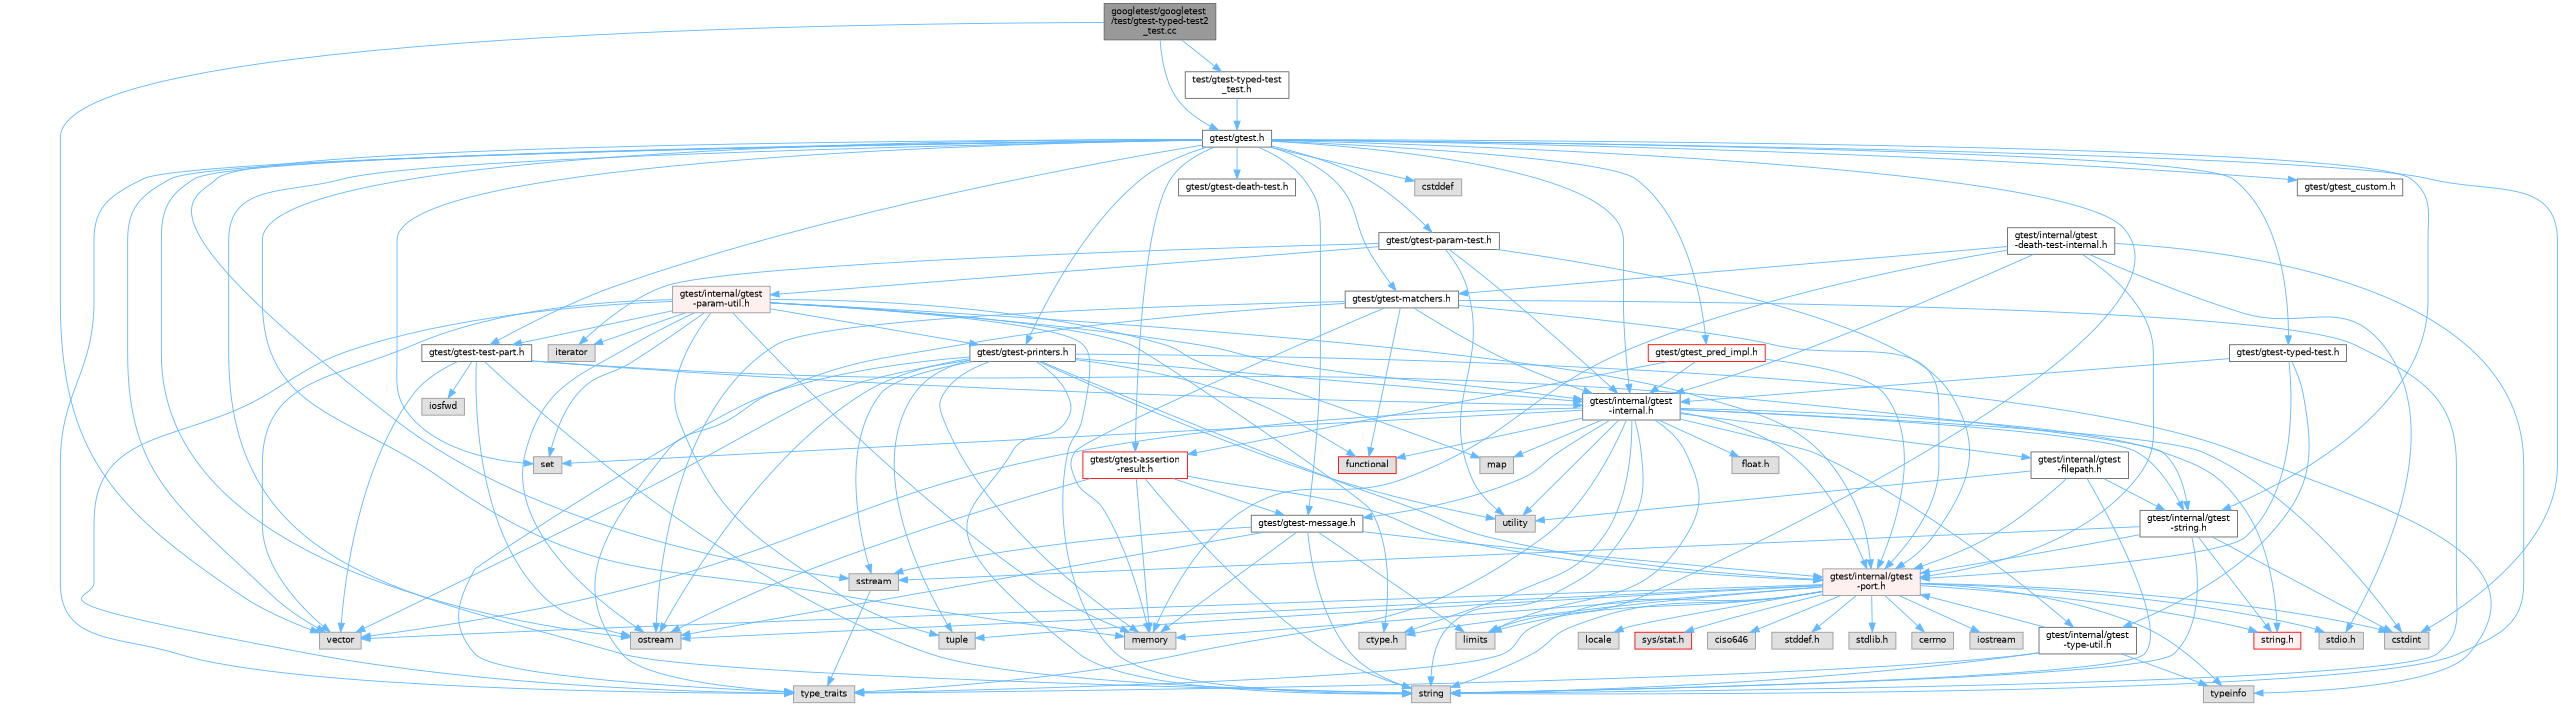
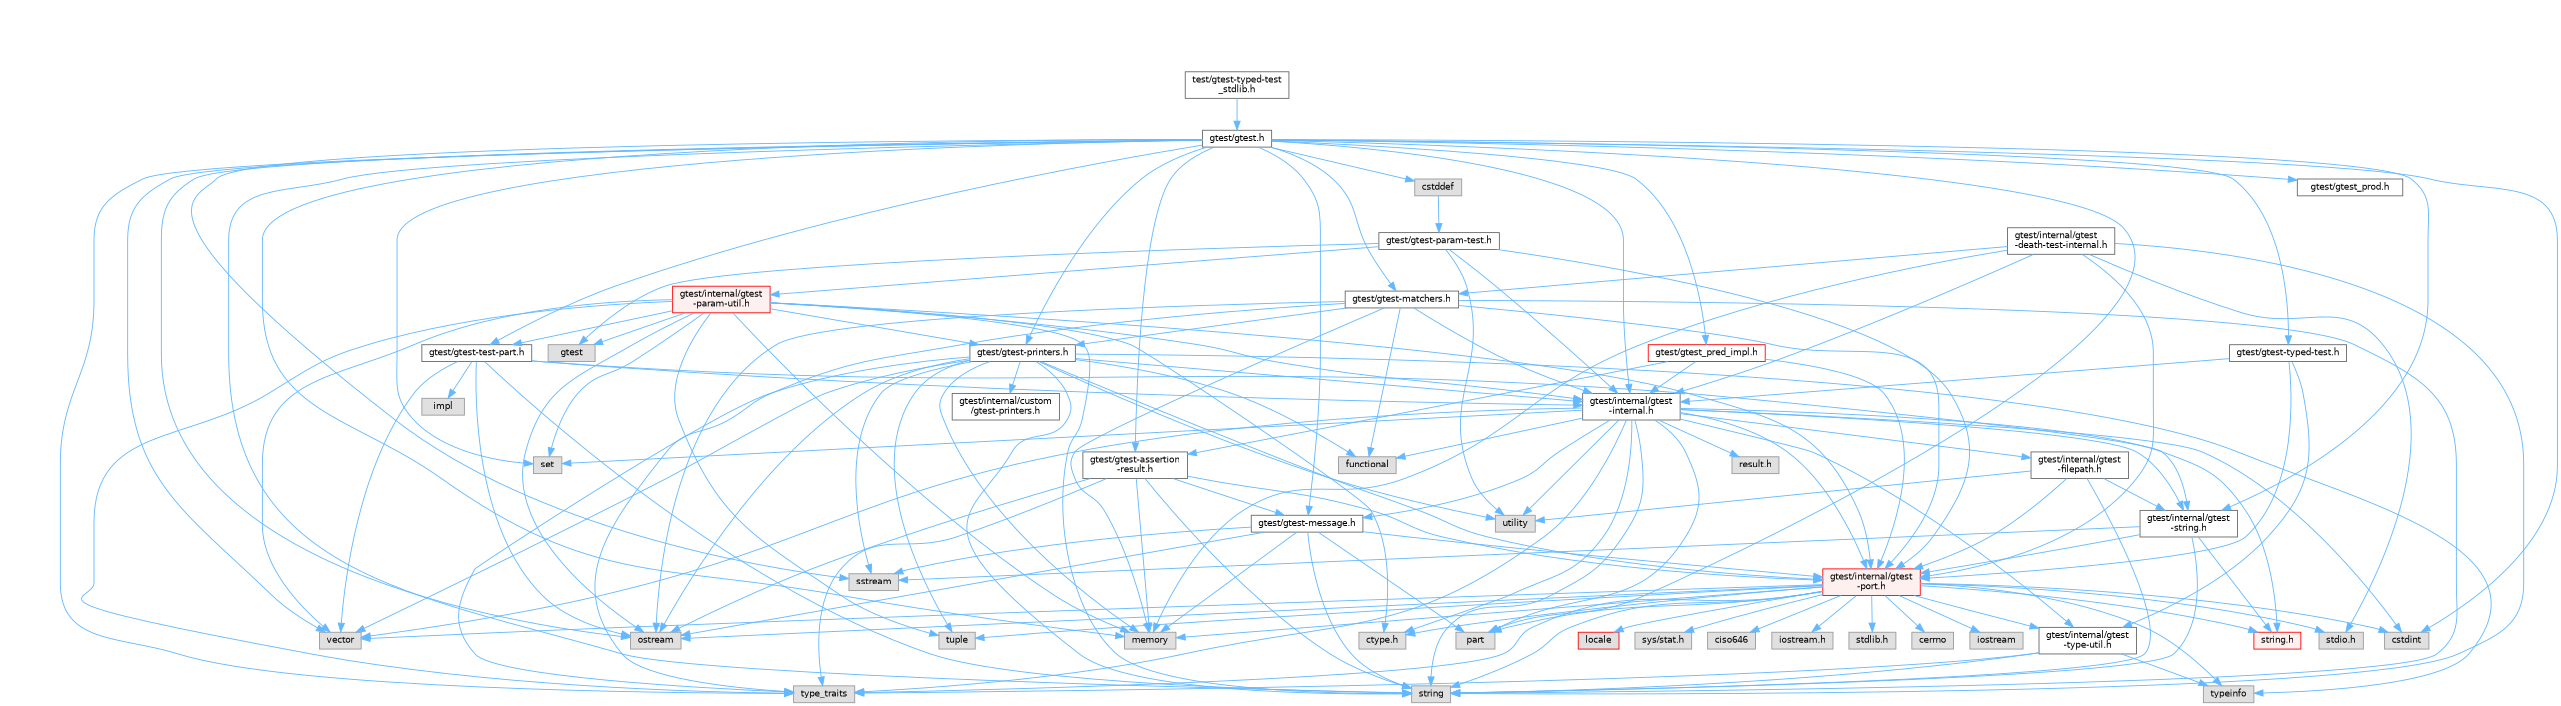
  digraph {
    node [color=grey60 fillcolor="#E0E0E0" fontname=Helvetica fontsize=10 shape=box style=filled]
    edge [color=steelblue1 fontname=Helvetica fontsize=10 labelfontname=Helvetica labelfontsize=10 style=solid]
-   n1 [color=gray40 fillcolor=grey60 fontcolor=black height=0.2 label="googletest/googletest\l/test/gtest-typed-test2\l_test.cc" width=0.4]
    n2 [height=0.2 label=vector width=0.4]
    n3 [color=grey40 fillcolor=white height=0.2 label="gtest/gtest.h" width=0.4]
-   n4 [color=grey40 fillcolor=white height=0.2 label="test/gtest-typed-test\l_test.h" width=0.4]
+   n4 [color=grey40 fillcolor=white height=0.2 label="test/gtest-typed-test\l_stdlib.h" width=0.4]
    n5 [height=0.2 label=cstddef width=0.4]
    n6 [height=0.2 label=cstdint width=0.4]
-   n7 [height=0.2 label=limits width=0.4]
+   n7 [height=0.2 label=part width=0.4]
    n8 [height=0.2 label=memory width=0.4]
    n9 [height=0.2 label=ostream width=0.4]
    n10 [height=0.2 label=set width=0.4]
    n11 [height=0.2 label=sstream width=0.4]
    n12 [height=0.2 label=string width=0.4]
    n13 [height=0.2 label=type_traits width=0.4]
-   n14 [color=red fillcolor=white height=0.2 label="gtest/gtest-assertion\l-result.h" width=0.4]
+   n14 [color=grey40 fillcolor=white height=0.2 label="gtest/gtest-assertion\l-result.h" width=0.4]
    n15 [color=grey40 fillcolor=white height=0.2 label="gtest/gtest-message.h" width=0.4]
-   n16 [color=grey40 fillcolor=white height=0.2 label="gtest/gtest-death-test.h" width=0.4]
    n17 [color=grey40 fillcolor=white height=0.2 label="gtest/gtest-matchers.h" width=0.4]
    n18 [color=grey40 fillcolor=white height=0.2 label="gtest/gtest-printers.h" width=0.4]
    n19 [color=grey40 fillcolor=white height=0.2 label="gtest/internal/gtest\l-internal.h" width=0.4]
    n20 [color=grey40 fillcolor=white height=0.2 label="gtest/internal/gtest\l-string.h" width=0.4]
    n21 [color=grey40 fillcolor=white height=0.2 label="gtest/gtest-param-test.h" width=0.4]
    n22 [color=grey40 fillcolor=white height=0.2 label="gtest/gtest-test-part.h" width=0.4]
    n23 [color=grey40 fillcolor=white height=0.2 label="gtest/gtest-typed-test.h" width=0.4]
    n24 [color=red fillcolor=white height=0.2 label="gtest/gtest_pred_impl.h" width=0.4]
-   n25 [color=grey40 fillcolor=white height=0.2 label="gtest/gtest_custom.h" width=0.4]
-   n26 [fillcolor="#FFF0F0" height=0.2 label="gtest/internal/gtest\l-port.h" width=0.4]
-   n27 [color=red height=0.2 label=functional width=0.4]
+   n25 [color=grey40 fillcolor=white height=0.2 label="gtest/gtest_prod.h" width=0.4]
+   n26 [color=red fillcolor="#FFF0F0" height=0.2 label="gtest/internal/gtest\l-port.h" width=0.4]
+   n27 [height=0.2 label=functional width=0.4]
    n28 [height=0.2 label=tuple width=0.4]
    n29 [height=0.2 label=typeinfo width=0.4]
    n30 [height=0.2 label=utility width=0.4]
+   n31 [color=grey40 fillcolor=white height=0.2 label="gtest/internal/custom\l/gtest-printers.h" width=0.4]
    n32 [height=0.2 label="ctype.h" width=0.4]
    n33 [color=red fillcolor="#FFF0F0" height=0.2 label="string.h" width=0.4]
-   n34 [height=0.2 label="float.h" width=0.4]
-   n35 [height=0.2 label=map width=0.4]
+   n34 [height=0.2 label="result.h" width=0.4]
    n36 [color=grey40 fillcolor=white height=0.2 label="gtest/internal/gtest\l-filepath.h" width=0.4]
    n37 [color=grey40 fillcolor=white height=0.2 label="gtest/internal/gtest\l-type-util.h" width=0.4]
-   n38 [height=0.2 label=iterator width=0.4]
-   n39 [fillcolor="#FFF0F0" height=0.2 label="gtest/internal/gtest\l-param-util.h" width=0.4]
-   n40 [height=0.2 label=iosfwd width=0.4]
+   n38 [height=0.2 label=gtest width=0.4]
+   n39 [color=red fillcolor="#FFF0F0" height=0.2 label="gtest/internal/gtest\l-param-util.h" width=0.4]
+   n40 [height=0.2 label=impl width=0.4]
    n41 [height=0.2 label=ciso646 width=0.4]
-   n42 [height=0.2 label="stddef.h" width=0.4]
+   n42 [height=0.2 label="iostream.h" width=0.4]
    n43 [height=0.2 label="stdio.h" width=0.4]
    n44 [height=0.2 label="stdlib.h" width=0.4]
    n45 [height=0.2 label=cerrno width=0.4]
    n46 [height=0.2 label=iostream width=0.4]
-   n47 [height=0.2 label=locale width=0.4]
-   n48 [color=red height=0.2 label="sys/stat.h" width=0.4]
+   n47 [color=red height=0.2 label=locale width=0.4]
+   n48 [height=0.2 label="sys/stat.h" width=0.4]
    n49 [color=grey40 fillcolor=white height=0.2 label="gtest/internal/gtest\l-death-test-internal.h" width=0.4]
-   n1 -> n2
-   n1 -> n3
-   n1 -> n4
    n3 -> n2
    n3 -> n5
    n3 -> n6
    n3 -> n7
    n3 -> n8
    n3 -> n9
    n3 -> n10
    n3 -> n11
    n3 -> n12
    n3 -> n13
    n3 -> n14
    n3 -> n15
-   n3 -> n16
    n3 -> n17
    n3 -> n18
    n3 -> n19
    n3 -> n20
-   n3 -> n21
+   n5 -> n21
    n3 -> n22
    n3 -> n23
    n3 -> n24
    n3 -> n25
    n4 -> n3
    n14 -> n8
    n14 -> n9
    n14 -> n12
-   n11 -> n13
+   n14 -> n13
    n14 -> n15
    n14 -> n26
    n15 -> n7
    n15 -> n8
    n15 -> n9
    n15 -> n11
    n15 -> n12
    n15 -> n26
    n17 -> n8
    n17 -> n9
    n17 -> n12
    n17 -> n13
+   n17 -> n18
    n17 -> n19
    n17 -> n26
    n17 -> n27
    n18 -> n2
    n18 -> n8
    n18 -> n9
    n18 -> n11
    n18 -> n12
    n18 -> n13
    n18 -> n19
    n18 -> n26
    n18 -> n27
    n18 -> n28
    n18 -> n29
    n18 -> n30
+   n18 -> n31
    n19 -> n2
    n19 -> n6
    n19 -> n7
    n19 -> n10
    n19 -> n12
    n19 -> n13
    n19 -> n15
    n19 -> n20
    n19 -> n26
    n19 -> n27
    n19 -> n30
    n19 -> n32
    n19 -> n33
    n19 -> n34
-   n19 -> n35
    n19 -> n36
    n19 -> n37
-   n20 -> n6
    n20 -> n11
    n20 -> n12
    n20 -> n26
    n20 -> n33
    n21 -> n19
    n21 -> n26
    n21 -> n30
    n21 -> n38
    n21 -> n39
    n22 -> n2
    n22 -> n9
    n22 -> n12
    n22 -> n19
    n22 -> n20
    n22 -> n40
    n23 -> n19
    n23 -> n26
    n23 -> n37
    n24 -> n14
    n24 -> n19
    n24 -> n26
    n26 -> n2
    n26 -> n6
    n26 -> n7
    n26 -> n8
    n26 -> n9
    n26 -> n12
    n26 -> n13
    n26 -> n28
    n26 -> n29
    n26 -> n32
    n26 -> n33
    n26 -> n41
    n26 -> n42
    n26 -> n43
    n26 -> n44
    n26 -> n45
    n26 -> n46
    n26 -> n47
    n26 -> n48
    n36 -> n12
    n36 -> n20
    n36 -> n26
    n36 -> n30
    n37 -> n12
    n37 -> n13
-   n37 -> n26
+   n26 -> n37
    n37 -> n29
    n39 -> n2
    n39 -> n8
    n39 -> n9
    n39 -> n10
    n39 -> n12
    n39 -> n13
    n39 -> n18
    n39 -> n19
    n39 -> n22
    n39 -> n26
    n39 -> n28
    n39 -> n32
-   n39 -> n35
    n39 -> n38
    n49 -> n8
    n49 -> n12
    n49 -> n17
    n49 -> n19
    n49 -> n26
    n49 -> n43
  }
